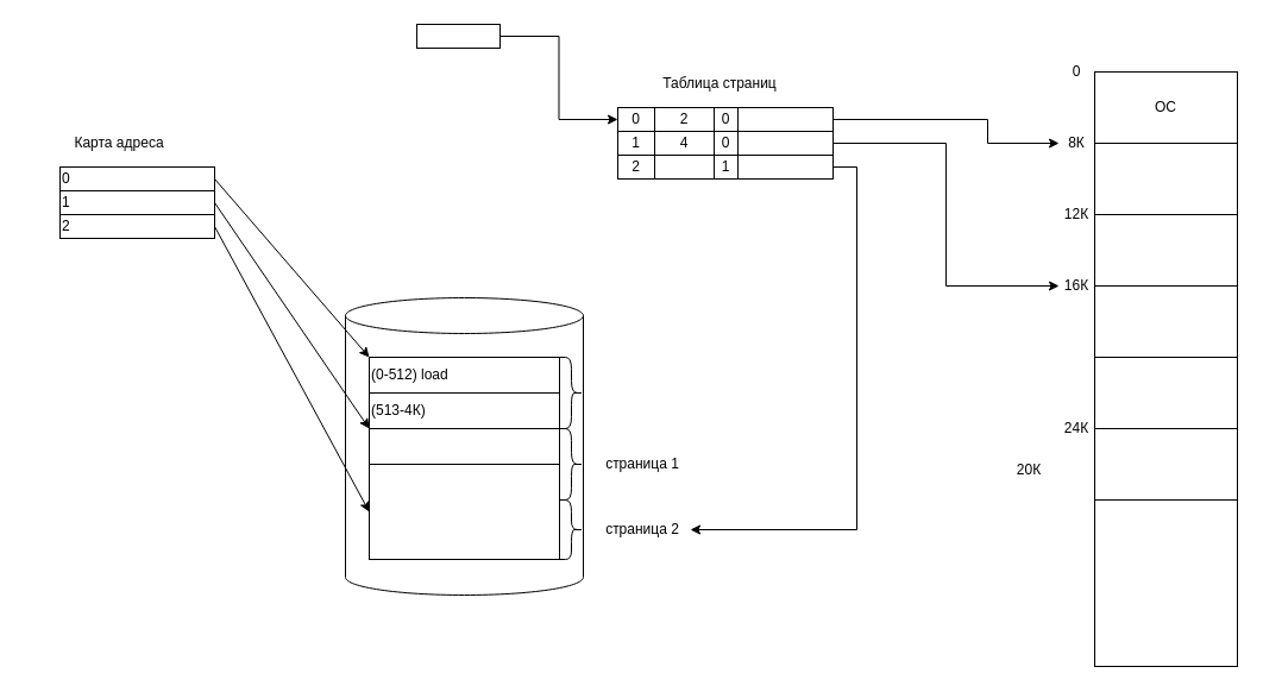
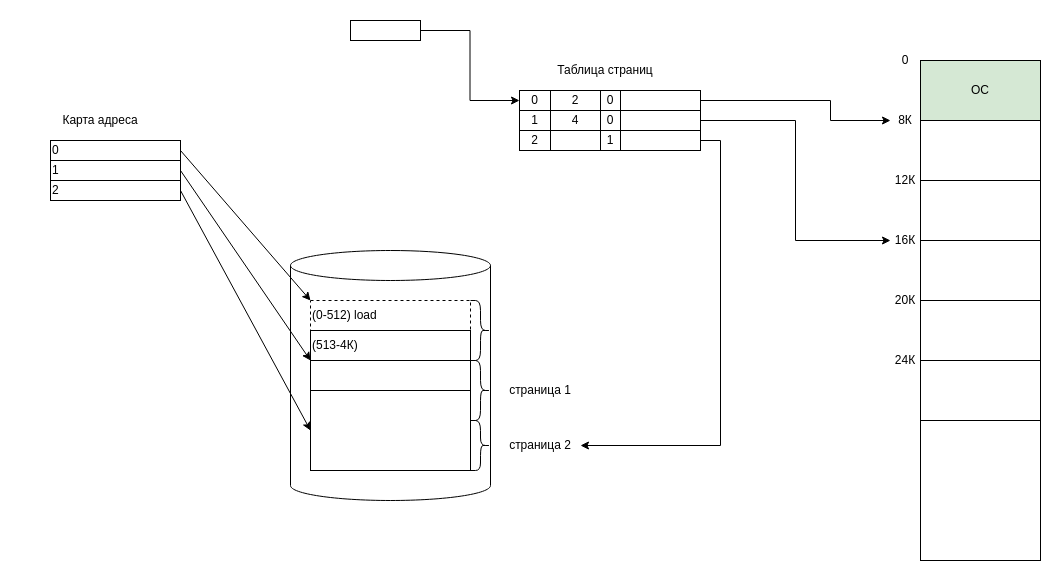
  <mxCell id="0" />
  <mxCell id="1" parent="0" />
  <mxCell id="2" value="" style="shape=cylinder3;whiteSpace=wrap;html=1;boundedLbl=1;backgroundOutline=1;size=15;" vertex="1" parent="1"><mxGeometry x="290" y="250" width="200" height="250" as="geometry" /></mxCell>
- <mxCell id="3" value="(0-512) load&amp;nbsp;" style="rounded=0;whiteSpace=wrap;html=1;align=left;" vertex="1" parent="1"><mxGeometry x="310" y="300" width="160" height="30" as="geometry" /></mxCell>
+ <mxCell id="3" value="(0-512) load&amp;nbsp;" style="rounded=0;whiteSpace=wrap;html=1;align=left;dashed=1;" vertex="1" parent="1"><mxGeometry x="310" y="300" width="160" height="30" as="geometry" /></mxCell>
  <mxCell id="4" value="(513-4К)" style="rounded=0;whiteSpace=wrap;html=1;align=left;" vertex="1" parent="1"><mxGeometry x="310" y="330" width="160" height="30" as="geometry" /></mxCell>
  <mxCell id="5" value="" style="rounded=0;whiteSpace=wrap;html=1;" vertex="1" parent="1"><mxGeometry x="310" y="360" width="160" height="30" as="geometry" /></mxCell>
  <mxCell id="6" value="" style="rounded=0;whiteSpace=wrap;html=1;" vertex="1" parent="1"><mxGeometry x="310" y="390" width="160" height="80" as="geometry" /></mxCell>
  <mxCell id="7" value="" style="shape=curlyBracket;whiteSpace=wrap;html=1;rounded=1;flipH=1;" vertex="1" parent="1"><mxGeometry x="470" y="300" width="20" height="60" as="geometry" /></mxCell>
  <mxCell id="8" value="" style="shape=curlyBracket;whiteSpace=wrap;html=1;rounded=1;flipH=1;" vertex="1" parent="1"><mxGeometry x="470" y="360" width="20" height="60" as="geometry" /></mxCell>
  <mxCell id="9" value="" style="shape=curlyBracket;whiteSpace=wrap;html=1;rounded=1;flipH=1;" vertex="1" parent="1"><mxGeometry x="470" y="420" width="20" height="50" as="geometry" /></mxCell>
  <mxCell id="10" value="страница 1" style="text;html=1;strokeColor=none;fillColor=none;align=center;verticalAlign=middle;whiteSpace=wrap;rounded=0;" vertex="1" parent="1"><mxGeometry x="500" y="380" width="80" height="20" as="geometry" /></mxCell>
  <mxCell id="11" value="страница 2" style="text;html=1;strokeColor=none;fillColor=none;align=center;verticalAlign=middle;whiteSpace=wrap;rounded=0;" vertex="1" parent="1"><mxGeometry x="500" y="435" width="80" height="20" as="geometry" /></mxCell>
  <mxCell id="12" value="2" style="rounded=0;whiteSpace=wrap;html=1;" vertex="1" parent="1"><mxGeometry x="550" y="90" width="50" height="20" as="geometry" /></mxCell>
  <mxCell id="13" value="Таблица страниц" style="text;html=1;strokeColor=none;fillColor=none;align=center;verticalAlign=middle;whiteSpace=wrap;rounded=0;" vertex="1" parent="1"><mxGeometry x="500" y="60" width="210" height="20" as="geometry" /></mxCell>
  <mxCell id="14" value="Карта адреса" style="text;html=1;strokeColor=none;fillColor=none;align=center;verticalAlign=middle;whiteSpace=wrap;rounded=0;" vertex="1" parent="1"><mxGeometry x="20" y="110" width="160" height="20" as="geometry" /></mxCell>
  <mxCell id="15" value="0" style="rounded=0;whiteSpace=wrap;html=1;align=left;" vertex="1" parent="1"><mxGeometry x="50" y="140" width="130" height="20" as="geometry" /></mxCell>
  <mxCell id="16" value="1" style="rounded=0;whiteSpace=wrap;html=1;align=left;" vertex="1" parent="1"><mxGeometry x="50" y="160" width="130" height="20" as="geometry" /></mxCell>
  <mxCell id="17" value="2" style="rounded=0;whiteSpace=wrap;html=1;align=left;" vertex="1" parent="1"><mxGeometry x="50" y="180" width="130" height="20" as="geometry" /></mxCell>
  <mxCell id="18" value="" style="endArrow=classic;html=1;exitX=1;exitY=0.5;exitDx=0;exitDy=0;entryX=0;entryY=0;entryDx=0;entryDy=0;" edge="1" parent="1" source="15" target="3"><mxGeometry width="50" height="50" relative="1" as="geometry"><mxPoint x="210" y="190" as="sourcePoint" /><mxPoint x="260" y="140" as="targetPoint" /></mxGeometry></mxCell>
  <mxCell id="19" value="" style="endArrow=classic;html=1;exitX=1;exitY=0.5;exitDx=0;exitDy=0;entryX=0;entryY=0;entryDx=0;entryDy=0;" edge="1" parent="1" source="16" target="5"><mxGeometry width="50" height="50" relative="1" as="geometry"><mxPoint x="190" y="350" as="sourcePoint" /><mxPoint x="240" y="300" as="targetPoint" /></mxGeometry></mxCell>
  <mxCell id="20" value="" style="endArrow=classic;html=1;exitX=1;exitY=0.5;exitDx=0;exitDy=0;entryX=0;entryY=0.5;entryDx=0;entryDy=0;" edge="1" parent="1" source="17" target="6"><mxGeometry width="50" height="50" relative="1" as="geometry"><mxPoint x="150" y="420" as="sourcePoint" /><mxPoint y="370" as="targetPoint" x="200" /></mxGeometry></mxCell>
  <mxCell id="21" value="0" style="rounded=0;whiteSpace=wrap;html=1;" vertex="1" parent="1"><mxGeometry x="519" y="90" width="31" height="20" as="geometry" /></mxCell>
  <mxCell id="22" value="1" style="rounded=0;whiteSpace=wrap;html=1;" vertex="1" parent="1"><mxGeometry x="519" y="110" width="31" height="20" as="geometry" /></mxCell>
  <mxCell id="23" value="2" style="rounded=0;whiteSpace=wrap;html=1;" vertex="1" parent="1"><mxGeometry x="519" y="130" width="31" height="20" as="geometry" /></mxCell>
  <mxCell id="24" value="4" style="rounded=0;whiteSpace=wrap;html=1;" vertex="1" parent="1"><mxGeometry x="550" y="110" width="50" height="20" as="geometry" /></mxCell>
  <mxCell id="25" value="" style="rounded=0;whiteSpace=wrap;html=1;" vertex="1" parent="1"><mxGeometry x="550" y="130" width="50" height="20" as="geometry" /></mxCell>
  <mxCell id="26" value="0" style="rounded=0;whiteSpace=wrap;html=1;" vertex="1" parent="1"><mxGeometry x="600" y="90" width="20" height="20" as="geometry" /></mxCell>
  <mxCell id="27" value="0" style="rounded=0;whiteSpace=wrap;html=1;" vertex="1" parent="1"><mxGeometry x="600" y="110" width="20" height="20" as="geometry" /></mxCell>
  <mxCell id="28" value="1" style="rounded=0;whiteSpace=wrap;html=1;" vertex="1" parent="1"><mxGeometry x="600" y="130" width="20" height="20" as="geometry" /></mxCell>
  <mxCell id="29" style="edgeStyle=orthogonalEdgeStyle;rounded=0;orthogonalLoop=1;jettySize=auto;html=1;entryX=0;entryY=0.5;entryDx=0;entryDy=0;" edge="1" parent="1" source="30" target="43"><mxGeometry relative="1" as="geometry"><Array as="points"><mxPoint x="830" y="100" /><mxPoint x="830" y="120" /></Array></mxGeometry></mxCell>
  <mxCell id="30" value="" style="rounded=0;whiteSpace=wrap;html=1;" vertex="1" parent="1"><mxGeometry x="620" y="90" width="80" height="20" as="geometry" /></mxCell>
  <mxCell id="31" style="edgeStyle=orthogonalEdgeStyle;rounded=0;orthogonalLoop=1;jettySize=auto;html=1;entryX=0;entryY=0.5;entryDx=0;entryDy=0;" edge="1" parent="1" source="32" target="45"><mxGeometry relative="1" as="geometry" /></mxCell>
  <mxCell id="32" value="" style="rounded=0;whiteSpace=wrap;html=1;" vertex="1" parent="1"><mxGeometry x="620" y="110" width="80" height="20" as="geometry" /></mxCell>
  <mxCell id="33" style="edgeStyle=orthogonalEdgeStyle;rounded=0;orthogonalLoop=1;jettySize=auto;html=1;exitX=1;exitY=0.5;exitDx=0;exitDy=0;entryX=1;entryY=0.5;entryDx=0;entryDy=0;" edge="1" parent="1" source="34" target="11"><mxGeometry relative="1" as="geometry" /></mxCell>
  <mxCell id="34" value="" style="rounded=0;whiteSpace=wrap;html=1;" vertex="1" parent="1"><mxGeometry x="620" y="130" width="80" height="20" as="geometry" /></mxCell>
- <mxCell id="35" value="ОС" style="rounded=0;whiteSpace=wrap;html=1;" vertex="1" parent="1"><mxGeometry x="920" y="60" width="120" height="60" as="geometry" /></mxCell>
+ <mxCell id="35" value="ОС" style="rounded=0;whiteSpace=wrap;html=1;fillColor=#d5e8d4;" vertex="1" parent="1"><mxGeometry x="920" y="60" width="120" height="60" as="geometry" /></mxCell>
  <mxCell id="36" value="" style="rounded=0;whiteSpace=wrap;html=1;" vertex="1" parent="1"><mxGeometry x="920" y="120" width="120" height="60" as="geometry" /></mxCell>
  <mxCell id="37" value="" style="rounded=0;whiteSpace=wrap;html=1;" vertex="1" parent="1"><mxGeometry x="920" y="180" width="120" height="60" as="geometry" /></mxCell>
  <mxCell id="38" value="" style="rounded=0;whiteSpace=wrap;html=1;" vertex="1" parent="1"><mxGeometry x="920" y="240" width="120" height="60" as="geometry" /></mxCell>
  <mxCell id="39" value="" style="rounded=0;whiteSpace=wrap;html=1;" vertex="1" parent="1"><mxGeometry x="920" y="300" width="120" height="60" as="geometry" /></mxCell>
  <mxCell id="40" value="" style="rounded=0;whiteSpace=wrap;html=1;" vertex="1" parent="1"><mxGeometry x="920" y="360" width="120" height="60" as="geometry" /></mxCell>
  <mxCell id="41" value="" style="rounded=0;whiteSpace=wrap;html=1;" vertex="1" parent="1"><mxGeometry x="920" y="420" width="120" height="140" as="geometry" /></mxCell>
  <mxCell id="42" value="0" style="text;html=1;strokeColor=none;fillColor=none;align=center;verticalAlign=middle;whiteSpace=wrap;rounded=0;" vertex="1" parent="1"><mxGeometry x="890" y="50" width="30" height="20" as="geometry" /></mxCell>
  <mxCell id="43" value="8К" style="text;html=1;strokeColor=none;fillColor=none;align=center;verticalAlign=middle;whiteSpace=wrap;rounded=0;" vertex="1" parent="1"><mxGeometry x="890" y="110" width="30" height="20" as="geometry" /></mxCell>
  <mxCell id="44" value="12К" style="text;html=1;strokeColor=none;fillColor=none;align=center;verticalAlign=middle;whiteSpace=wrap;rounded=0;" vertex="1" parent="1"><mxGeometry x="890" y="170" width="30" height="20" as="geometry" /></mxCell>
  <mxCell id="45" value="16К" style="text;html=1;strokeColor=none;fillColor=none;align=center;verticalAlign=middle;whiteSpace=wrap;rounded=0;" vertex="1" parent="1"><mxGeometry x="890" y="230" width="30" height="20" as="geometry" /></mxCell>
- <mxCell id="46" value="20К" style="text;html=1;strokeColor=none;fillColor=none;align=center;verticalAlign=middle;whiteSpace=wrap;rounded=0;" vertex="1" parent="1"><mxGeometry x="850" y="385" width="30" height="20" as="geometry" /></mxCell>
+ <mxCell id="46" value="20К" style="text;html=1;strokeColor=none;fillColor=none;align=center;verticalAlign=middle;whiteSpace=wrap;rounded=0;" vertex="1" parent="1"><mxGeometry x="890" y="290" width="30" height="20" as="geometry" /></mxCell>
  <mxCell id="47" value="24К" style="text;html=1;strokeColor=none;fillColor=none;align=center;verticalAlign=middle;whiteSpace=wrap;rounded=0;" vertex="1" parent="1"><mxGeometry x="890" y="350" width="30" height="20" as="geometry" /></mxCell>
  <mxCell id="48" style="edgeStyle=orthogonalEdgeStyle;rounded=0;orthogonalLoop=1;jettySize=auto;html=1;entryX=0;entryY=0.5;entryDx=0;entryDy=0;" edge="1" parent="1" source="49" target="21"><mxGeometry relative="1" as="geometry" /></mxCell>
  <mxCell id="49" value="" style="rounded=0;whiteSpace=wrap;html=1;align=left;" vertex="1" parent="1"><mxGeometry x="350" width="70" height="20" as="geometry" y="20" /></mxCell>
